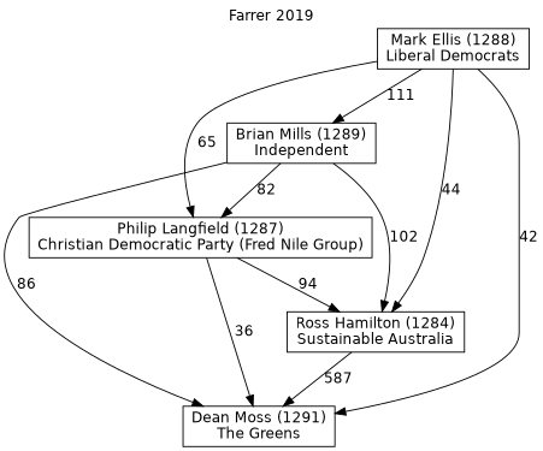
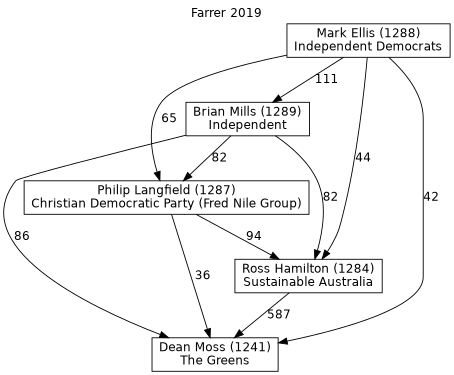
  digraph {
    fontname="DejaVu Sans"
    label="Farrer 2019"
    labelloc=t
    mclimit=10
    node [fontname="DejaVu Sans" shape=box]
    edge [fontname="DejaVu Sans"]
    n1 [label="Brian Mills (1289)\nIndependent"]
-   n2 [label="Dean Moss (1291)\nThe Greens"]
+   n2 [label="Dean Moss (1241)\nThe Greens"]
    n3 [label="Philip Langfield (1287)\nChristian Democratic Party (Fred Nile Group)"]
    n4 [label="Ross Hamilton (1284)\nSustainable Australia"]
-   n5 [label="Mark Ellis (1288)\nLiberal Democrats"]
+   n5 [label="Mark Ellis (1288)\nIndependent Democrats"]
    n1 -> n2 [label=86]
    n1 -> n3 [label=82]
-   n1 -> n4 [label=102]
+   n1 -> n4 [label=82]
    n3 -> n2 [label=36]
    n3 -> n4 [label=94]
    n4 -> n2 [label=587]
    n5 -> n1 [label=111]
    n5 -> n2 [label=42]
    n5 -> n3 [label=65]
    n5 -> n4 [label=44]
  }
